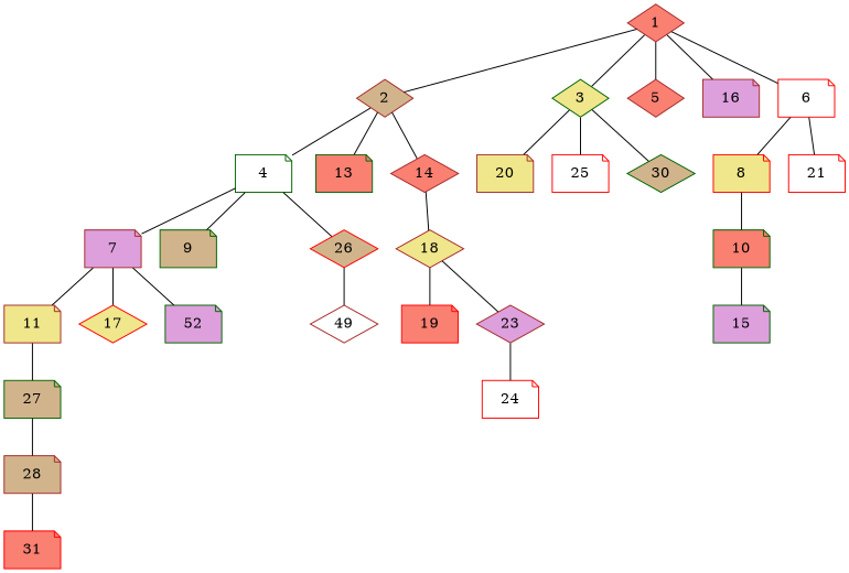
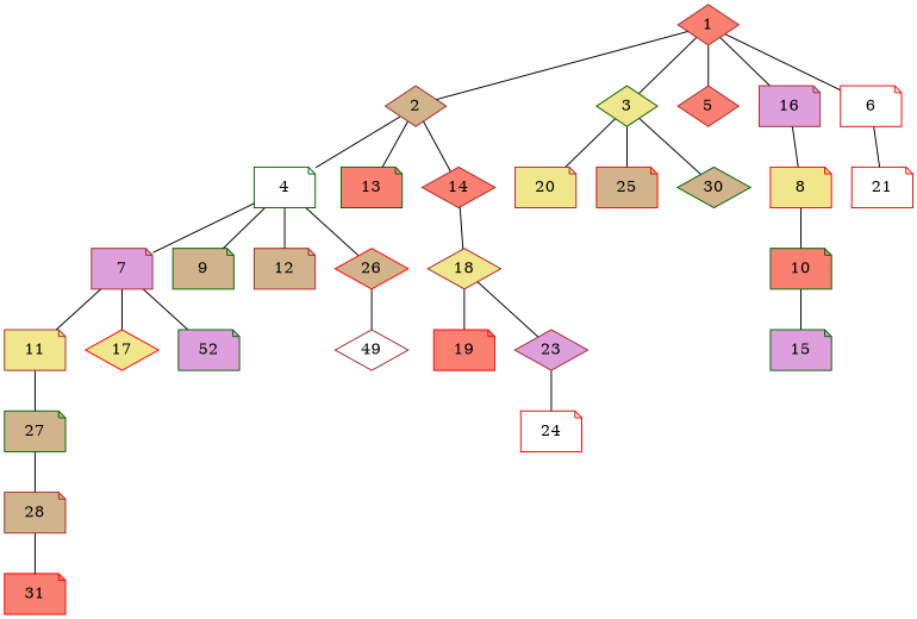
  graph {
    node [color=brown fillcolor=tan shape=note style=filled]
    edge [weight=1.0]
    1 [fillcolor=salmon shape=diamond]
    2 [shape=diamond]
    3 [color=darkgreen fillcolor=khaki shape=diamond]
    5 [fillcolor=salmon shape=diamond]
    6 [color=red fillcolor=white]
    16 [fillcolor=plum]
    4 [color=darkgreen fillcolor=white]
    13 [color=darkgreen fillcolor=salmon]
    14 [fillcolor=salmon shape=diamond]
    20 [fillcolor=khaki]
-   25 [color=red fillcolor=white]
+   25 [color=red]
    30 [color=darkgreen shape=diamond]
    8 [color=red fillcolor=khaki]
    21 [color=red fillcolor=white]
    7 [fillcolor=plum]
    9 [color=darkgreen]
+   12
    26 [color=red shape=diamond]
    18 [fillcolor=khaki shape=diamond]
    11 [fillcolor=khaki]
    17 [color=red fillcolor=khaki shape=diamond]
    n22 [color=darkgreen fillcolor=plum label=52]
    n23 [fillcolor=white label=49 shape=diamond]
    10 [color=darkgreen fillcolor=salmon]
    27 [color=darkgreen]
    15 [color=darkgreen fillcolor=plum]
    28
    19 [color=red fillcolor=salmon]
    23 [fillcolor=plum shape=diamond]
    24 [color=red fillcolor=white]
    31 [color=red fillcolor=salmon]
    1 -- 2
    1 -- 3
    1 -- 5
    1 -- 6
    1 -- 16
    2 -- 4
    2 -- 13
    2 -- 14
    3 -- 20
    3 -- 25
    3 -- 30
-   6 -- 8
+   16 -- 8
    6 -- 21
    4 -- 7
    4 -- 9
+   4 -- 12
    4 -- 26
    14 -- 18
    8 -- 10
    7 -- 11
    7 -- 17
    7 -- n22
    26 -- n23
    18 -- 19 [weight=2.0]
    18 -- 23
    11 -- 27
    10 -- 15
    27 -- 28
    28 -- 31
    23 -- 24
  }
